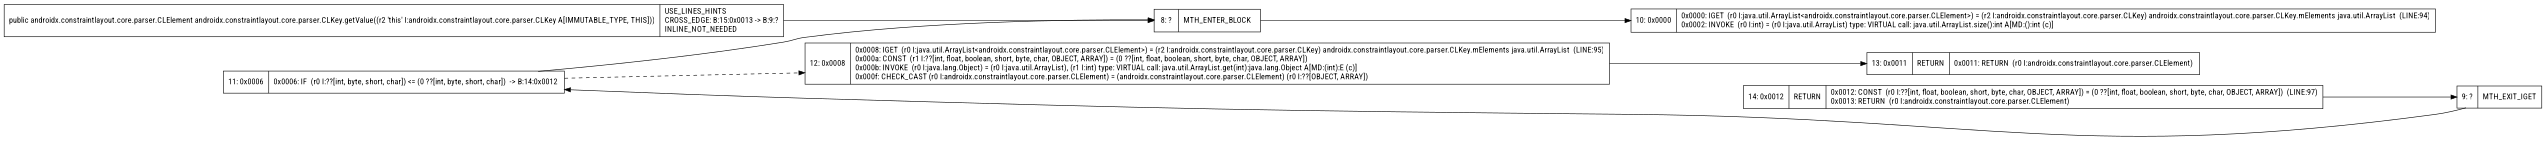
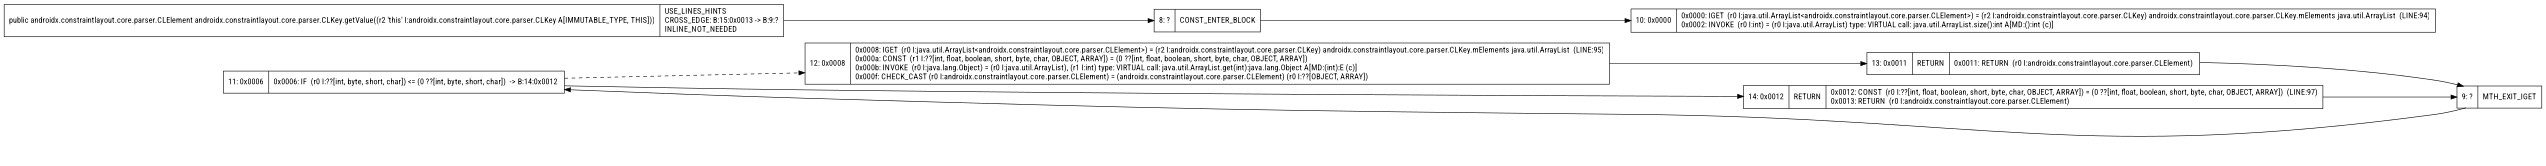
  digraph {
    fontname="Roboto Condensed"
    rankdir=LR
    node [fontname="Roboto Condensed" shape=record]
    edge [fontname="Roboto Condensed"]
-   n1 [label="{8\:\ ?|MTH_ENTER_BLOCK\l}"]
+   n1 [label="{8\:\ ?|CONST_ENTER_BLOCK\l}"]
    n2 [label="{10\:\ 0x0000|0x0000: IGET  (r0 I:java.util.ArrayList\<androidx.constraintlayout.core.parser.CLElement\>) = (r2 I:androidx.constraintlayout.core.parser.CLKey) androidx.constraintlayout.core.parser.CLKey.mElements java.util.ArrayList  (LINE:94)\l0x0002: INVOKE  (r0 I:int) = (r0 I:java.util.ArrayList) type: VIRTUAL call: java.util.ArrayList.size():int A[MD:():int (c)]\l}"]
    n3 [label="{11\:\ 0x0006|0x0006: IF  (r0 I:??[int, byte, short, char]) \<= (0 ??[int, byte, short, char])  \-\> B:14:0x0012 \l}"]
    n4 [label="{12\:\ 0x0008|0x0008: IGET  (r0 I:java.util.ArrayList\<androidx.constraintlayout.core.parser.CLElement\>) = (r2 I:androidx.constraintlayout.core.parser.CLKey) androidx.constraintlayout.core.parser.CLKey.mElements java.util.ArrayList  (LINE:95)\l0x000a: CONST  (r1 I:??[int, float, boolean, short, byte, char, OBJECT, ARRAY]) = (0 ??[int, float, boolean, short, byte, char, OBJECT, ARRAY]) \l0x000b: INVOKE  (r0 I:java.lang.Object) = (r0 I:java.util.ArrayList), (r1 I:int) type: VIRTUAL call: java.util.ArrayList.get(int):java.lang.Object A[MD:(int):E (c)]\l0x000f: CHECK_CAST (r0 I:androidx.constraintlayout.core.parser.CLElement) = (androidx.constraintlayout.core.parser.CLElement) (r0 I:??[OBJECT, ARRAY]) \l}"]
    n5 [label="{14\:\ 0x0012|RETURN\l|0x0012: CONST  (r0 I:??[int, float, boolean, short, byte, char, OBJECT, ARRAY]) = (0 ??[int, float, boolean, short, byte, char, OBJECT, ARRAY])  (LINE:97)\l0x0013: RETURN  (r0 I:androidx.constraintlayout.core.parser.CLElement) \l}"]
    n6 [label="{13\:\ 0x0011|RETURN\l|0x0011: RETURN  (r0 I:androidx.constraintlayout.core.parser.CLElement) \l}"]
    n7 [label="{9\:\ ?|MTH_EXIT_IGET\l}"]
    n8 [label="{public androidx.constraintlayout.core.parser.CLElement androidx.constraintlayout.core.parser.CLKey.getValue((r2 'this' I:androidx.constraintlayout.core.parser.CLKey A[IMMUTABLE_TYPE, THIS]))  | USE_LINES_HINTS\lCROSS_EDGE: B:15:0x0013 \-\> B:9:?\lINLINE_NOT_NEEDED\l}"]
    n1 -> n2
    n3 -> n4 [style=dashed]
-   n3 -> n1
+   n3 -> n5
    n4 -> n6
    n5 -> n7
+   n6 -> n7
    n7 -> n3
    n8 -> n1
  }
